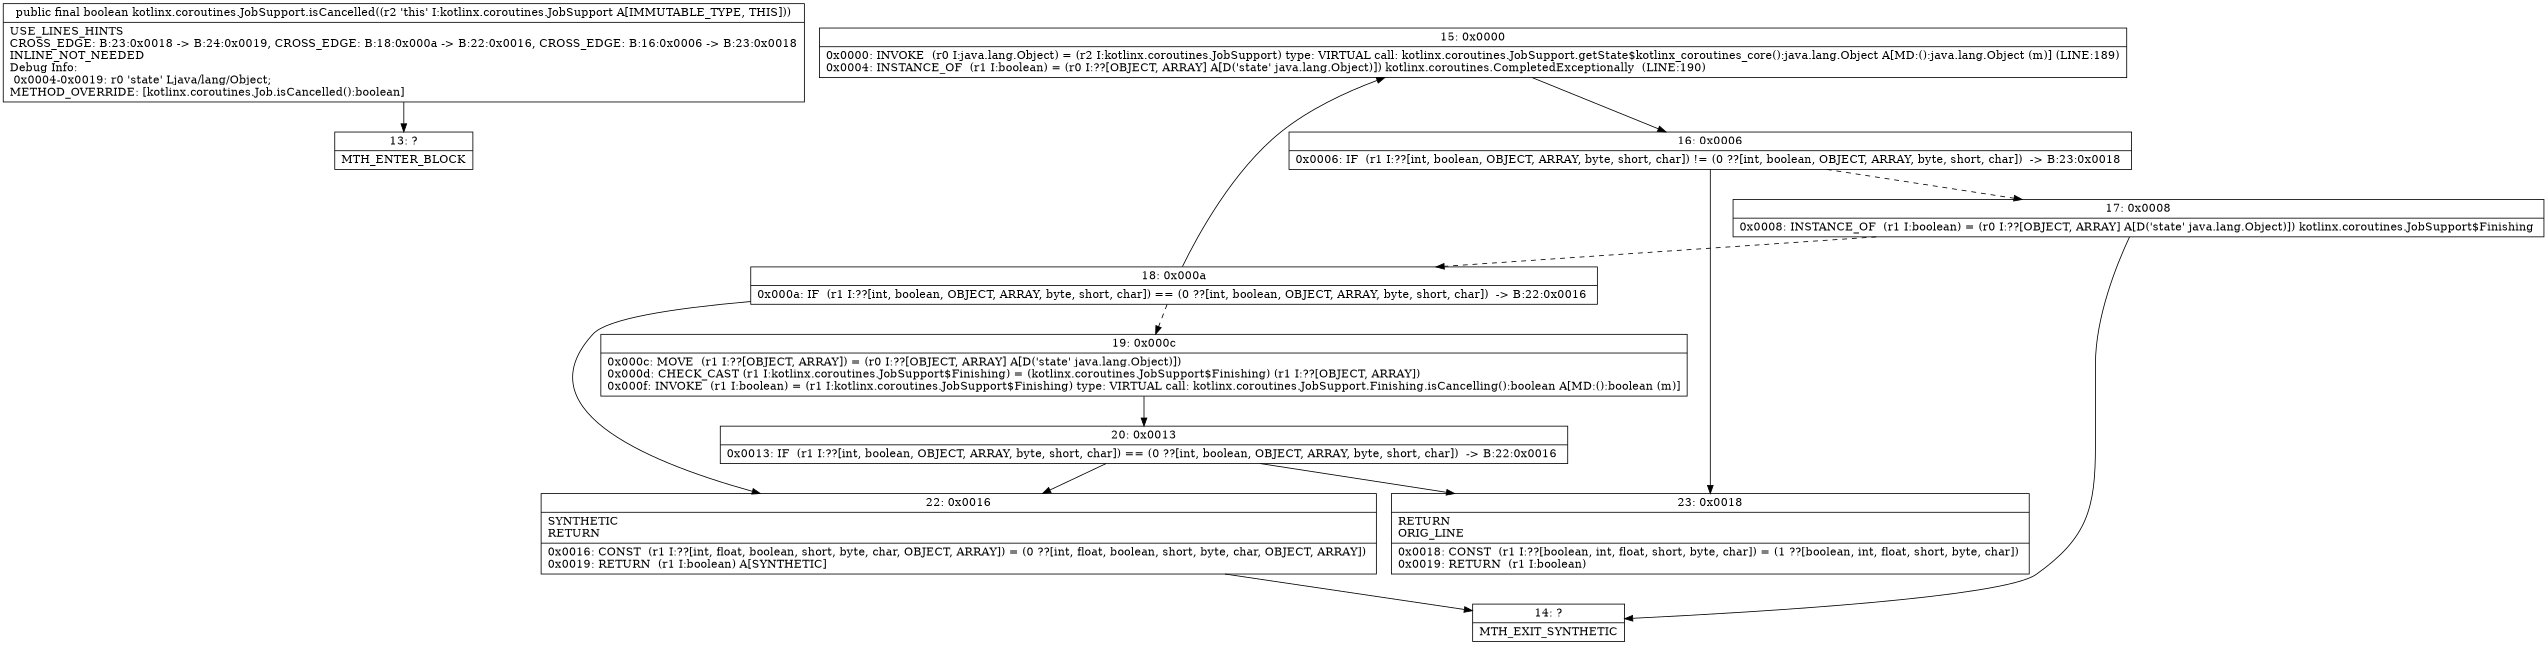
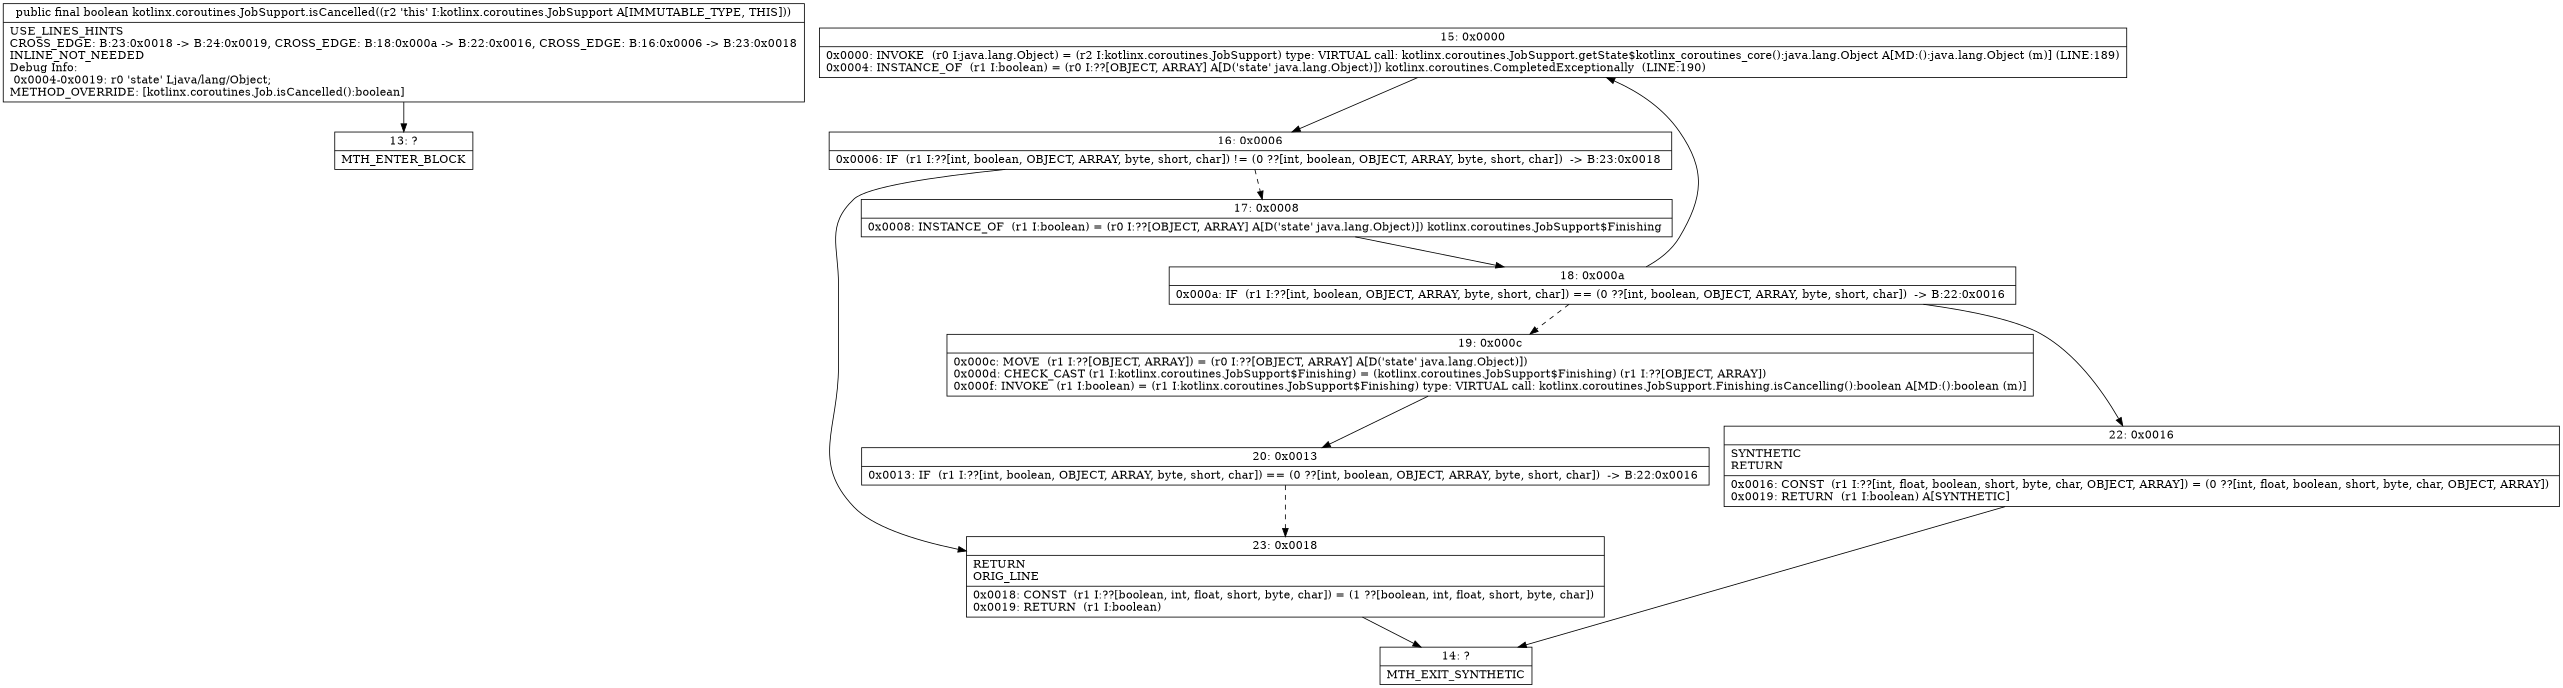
  digraph {
    node [shape=record]
    n1 [label="{13\:\ ?|MTH_ENTER_BLOCK\l}"]
    n2 [label="{15\:\ 0x0000|0x0000: INVOKE  (r0 I:java.lang.Object) = (r2 I:kotlinx.coroutines.JobSupport) type: VIRTUAL call: kotlinx.coroutines.JobSupport.getState$kotlinx_coroutines_core():java.lang.Object A[MD:():java.lang.Object (m)] (LINE:189)\l0x0004: INSTANCE_OF  (r1 I:boolean) = (r0 I:??[OBJECT, ARRAY] A[D('state' java.lang.Object)]) kotlinx.coroutines.CompletedExceptionally  (LINE:190)\l}"]
    n3 [label="{16\:\ 0x0006|0x0006: IF  (r1 I:??[int, boolean, OBJECT, ARRAY, byte, short, char]) != (0 ??[int, boolean, OBJECT, ARRAY, byte, short, char])  \-\> B:23:0x0018 \l}"]
    n4 [label="{17\:\ 0x0008|0x0008: INSTANCE_OF  (r1 I:boolean) = (r0 I:??[OBJECT, ARRAY] A[D('state' java.lang.Object)]) kotlinx.coroutines.JobSupport$Finishing \l}"]
    n5 [label="{23\:\ 0x0018|RETURN\lORIG_LINE\l|0x0018: CONST  (r1 I:??[boolean, int, float, short, byte, char]) = (1 ??[boolean, int, float, short, byte, char]) \l0x0019: RETURN  (r1 I:boolean) \l}"]
    n6 [label="{18\:\ 0x000a|0x000a: IF  (r1 I:??[int, boolean, OBJECT, ARRAY, byte, short, char]) == (0 ??[int, boolean, OBJECT, ARRAY, byte, short, char])  \-\> B:22:0x0016 \l}"]
    n7 [label="{14\:\ ?|MTH_EXIT_SYNTHETIC\l}"]
    n8 [label="{19\:\ 0x000c|0x000c: MOVE  (r1 I:??[OBJECT, ARRAY]) = (r0 I:??[OBJECT, ARRAY] A[D('state' java.lang.Object)]) \l0x000d: CHECK_CAST (r1 I:kotlinx.coroutines.JobSupport$Finishing) = (kotlinx.coroutines.JobSupport$Finishing) (r1 I:??[OBJECT, ARRAY]) \l0x000f: INVOKE  (r1 I:boolean) = (r1 I:kotlinx.coroutines.JobSupport$Finishing) type: VIRTUAL call: kotlinx.coroutines.JobSupport.Finishing.isCancelling():boolean A[MD:():boolean (m)]\l}"]
    n9 [label="{22\:\ 0x0016|SYNTHETIC\lRETURN\l|0x0016: CONST  (r1 I:??[int, float, boolean, short, byte, char, OBJECT, ARRAY]) = (0 ??[int, float, boolean, short, byte, char, OBJECT, ARRAY]) \l0x0019: RETURN  (r1 I:boolean) A[SYNTHETIC]\l}"]
    n10 [label="{20\:\ 0x0013|0x0013: IF  (r1 I:??[int, boolean, OBJECT, ARRAY, byte, short, char]) == (0 ??[int, boolean, OBJECT, ARRAY, byte, short, char])  \-\> B:22:0x0016 \l}"]
    n11 [label="{public final boolean kotlinx.coroutines.JobSupport.isCancelled((r2 'this' I:kotlinx.coroutines.JobSupport A[IMMUTABLE_TYPE, THIS]))  | USE_LINES_HINTS\lCROSS_EDGE: B:23:0x0018 \-\> B:24:0x0019, CROSS_EDGE: B:18:0x000a \-\> B:22:0x0016, CROSS_EDGE: B:16:0x0006 \-\> B:23:0x0018\lINLINE_NOT_NEEDED\lDebug Info:\l  0x0004\-0x0019: r0 'state' Ljava\/lang\/Object;\lMETHOD_OVERRIDE: [kotlinx.coroutines.Job.isCancelled():boolean]\l}"]
    n2 -> n3
    n3 -> n4 [style=dashed]
    n3 -> n5
-   n4 -> n6 [style=dashed]
-   n4 -> n7
+   n4 -> n6
+   n5 -> n7
    n6 -> n2
    n6 -> n8 [style=dashed]
    n6 -> n9
    n8 -> n10
    n9 -> n7
-   n10 -> n5 [style=solid]
-   n10 -> n9
+   n10 -> n5 [style=dashed]
    n11 -> n1
  }
